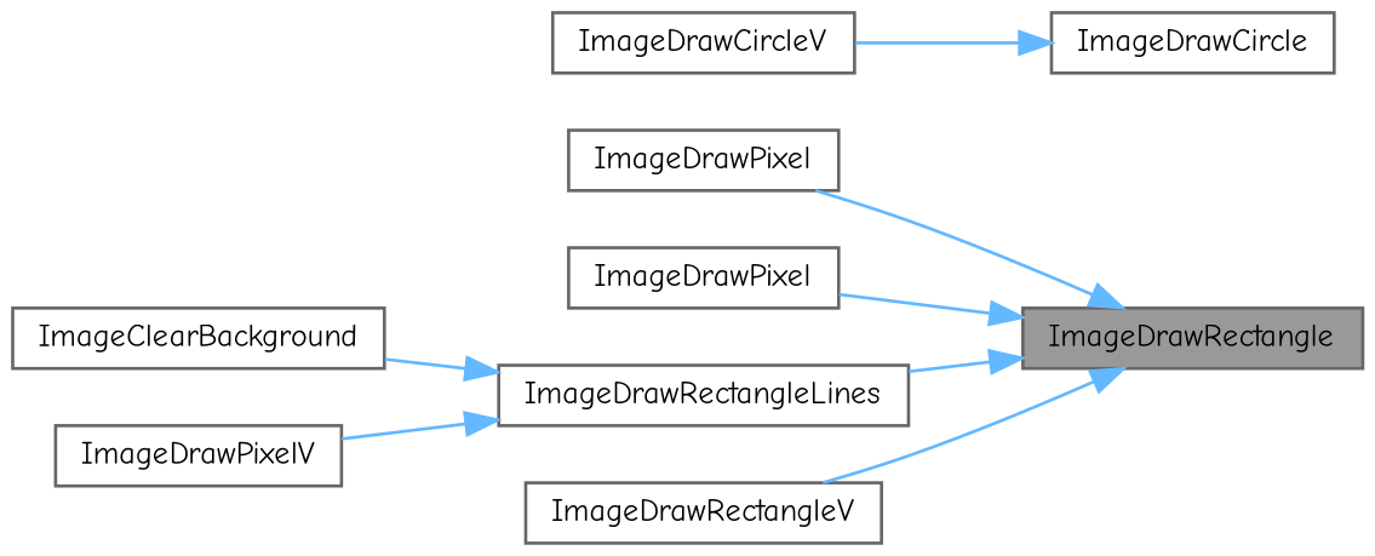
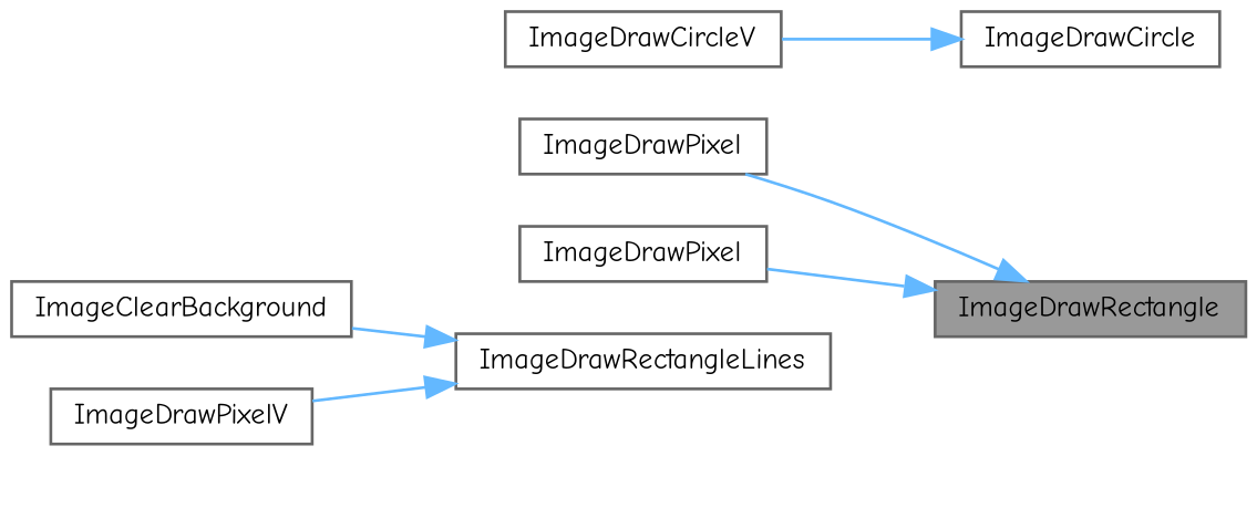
  digraph {
    fontname="Comic Neue"
    rankdir=RL
    node [color=grey40 fillcolor=white fontname="Comic Neue" fontsize=10 shape=box style=filled]
    edge [color=steelblue1 dir=back fontname="Comic Neue" fontsize=10 labelfontname=Helvetica labelfontsize=10 style=solid]
    n1 [color=gray40 fillcolor=grey60 fontcolor=black height=0.2 label=ImageDrawRectangle width=0.4]
    n2 [height=0.2 label=ImageDrawPixel width=0.4]
    n3 [height=0.2 label=ImageDrawPixel width=0.4]
    n4 [height=0.2 label=ImageDrawRectangleLines width=0.4]
-   n5 [height=0.2 label=ImageDrawRectangleV width=0.4]
    n6 [height=0.2 label=ImageClearBackground width=0.4]
    n7 [height=0.2 label=ImageDrawCircle width=0.4]
    n8 [height=0.2 label=ImageDrawCircleV width=0.4]
    n9 [height=0.2 label=ImageDrawPixelV width=0.4]
    n1 -> n2
    n1 -> n3
-   n1 -> n4
-   n1 -> n5
    n4 -> n6
    n4 -> n9
    n7 -> n8
  }
